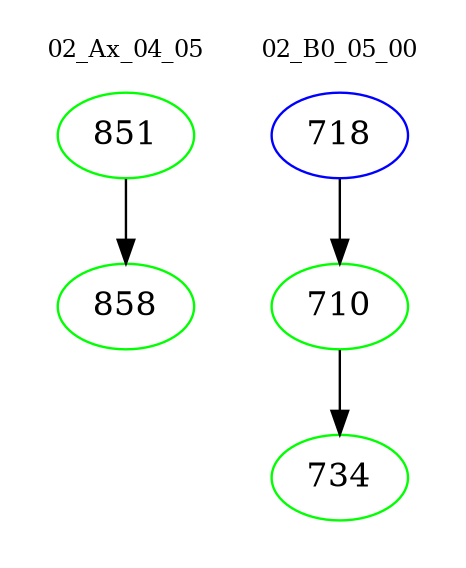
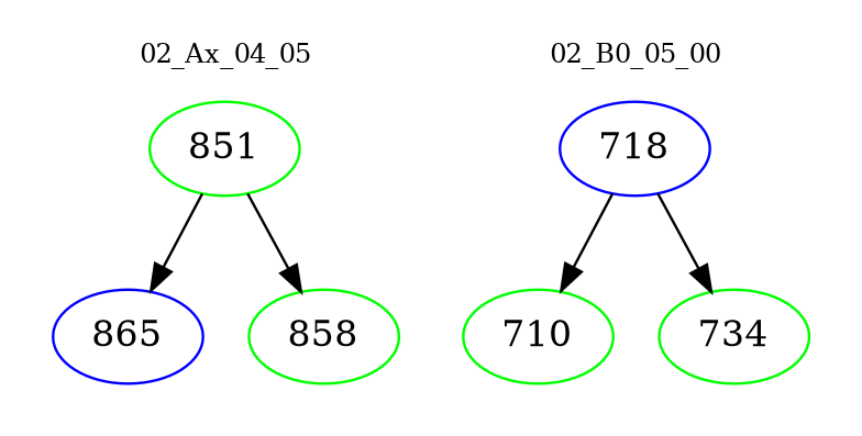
  digraph {
    node [color=green]
    edge [color=black]
    n1 [label=851]
+   n2 [color=blue label=865]
    n3 [label=858]
    n4 [label=710]
    n5 [label=734]
    n6 [color=blue label=718]
    subgraph cluster_1 {
      color=white
      fontsize=10
      label="02_Ax_04_05"
      n1
+     n2
      n3
    }
    subgraph cluster_2 {
      color=white
      fontsize=10
      label="02_B0_05_00"
      n4
      n5
      n6
    }
+   n1 -> n2
    n1 -> n3
-   n4 -> n5
+   n6 -> n5
    n6 -> n4
  }
